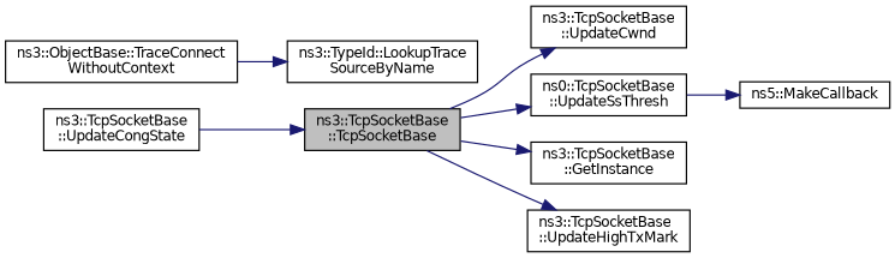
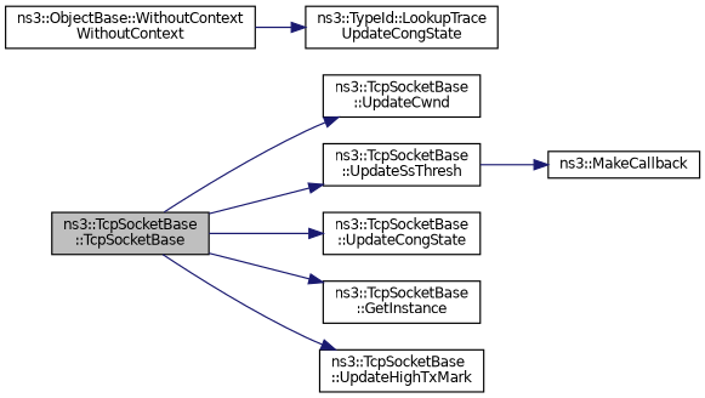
  digraph {
    rankdir=LR
    node [color=black fillcolor=white fontname=Helvetica fontsize=10 shape=record style=filled]
    edge [color=midnightblue fontname=Helvetica fontsize=10 labelfontname=Helvetica labelfontsize=10 style=solid]
    n1 [fillcolor=grey75 fontcolor=black height=0.2 label="ns3::TcpSocketBase\l::TcpSocketBase" width=0.4]
    n2 [height=0.2 label="ns3::TcpSocketBase\l::UpdateCwnd" width=0.4]
-   n3 [height=0.2 label="ns0::TcpSocketBase\l::UpdateSsThresh" width=0.4]
+   n3 [height=0.2 label="ns3::TcpSocketBase\l::UpdateSsThresh" width=0.4]
    n4 [height=0.2 label="ns3::TcpSocketBase\l::UpdateCongState" width=0.4]
    n5 [height=0.2 label="ns3::TcpSocketBase\l::GetInstance" width=0.4]
    n6 [height=0.2 label="ns3::TcpSocketBase\l::UpdateHighTxMark" width=0.4]
-   n7 [height=0.2 label="ns3::ObjectBase::TraceConnect\lWithoutContext" width=0.4]
-   n8 [height=0.2 label="ns3::TypeId::LookupTrace\lSourceByName" width=0.4]
-   n9 [height=0.2 label="ns5::MakeCallback" width=0.4]
+   n7 [height=0.2 label="ns3::ObjectBase::WithoutContext\lWithoutContext" width=0.4]
+   n8 [height=0.2 label="ns3::TypeId::LookupTrace\lUpdateCongState" width=0.4]
+   n9 [height=0.2 label="ns3::MakeCallback" width=0.4]
    n1 -> n2
    n1 -> n3
-   n4 -> n1
+   n1 -> n4
    n1 -> n5
    n1 -> n6
    n3 -> n9
    n7 -> n8
  }
